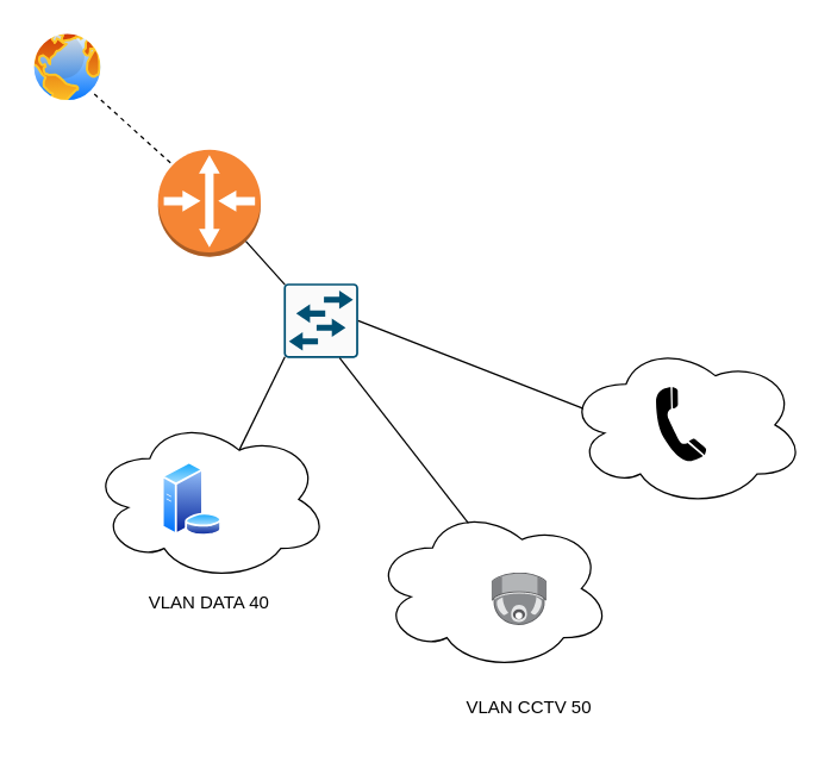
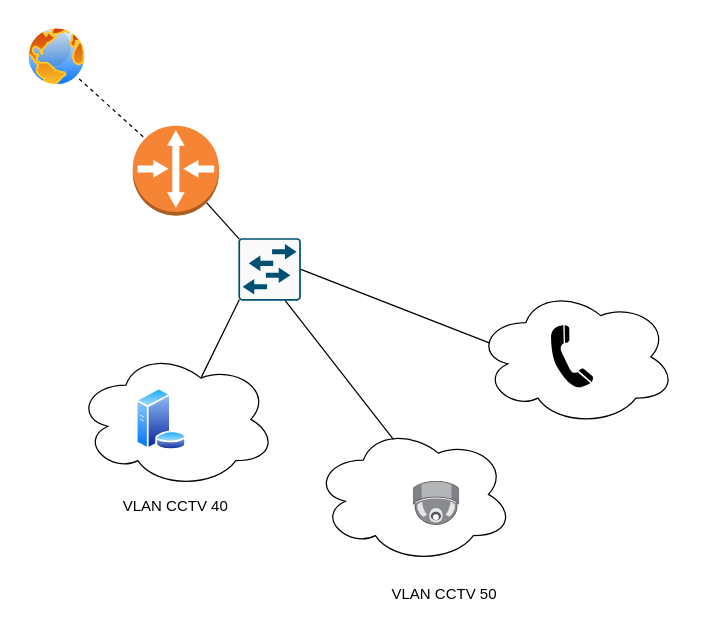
  <mxCell id="0" />
  <mxCell id="1" parent="0" />
  <mxCell id="2" value="" style="ellipse;shape=cloud;whiteSpace=wrap;html=1;movable=1;resizable=1;rotatable=1;deletable=1;editable=1;locked=0;connectable=1;" vertex="1" parent="1"><mxGeometry x="60" y="280" width="160" height="110" as="geometry" /></mxCell>
  <mxCell id="3" value="" style="outlineConnect=0;dashed=0;verticalLabelPosition=bottom;verticalAlign=top;align=center;html=1;shape=mxgraph.aws3.router;fillColor=#F58534;gradientColor=none;" vertex="1" parent="1"><mxGeometry x="105.5" y="100" width="69" height="72" as="geometry" /></mxCell>
  <mxCell id="4" value="" style="sketch=0;points=[[0.015,0.015,0],[0.985,0.015,0],[0.985,0.985,0],[0.015,0.985,0],[0.25,0,0],[0.5,0,0],[0.75,0,0],[1,0.25,0],[1,0.5,0],[1,0.75,0],[0.75,1,0],[0.5,1,0],[0.25,1,0],[0,0.75,0],[0,0.5,0],[0,0.25,0]];verticalLabelPosition=bottom;html=1;verticalAlign=top;aspect=fixed;align=center;pointerEvents=1;shape=mxgraph.cisco19.rect;prIcon=workgroup_switch;fillColor=#FAFAFA;strokeColor=#005073;" vertex="1" parent="1"><mxGeometry x="190" y="190" width="50" height="50" as="geometry" /></mxCell>
  <mxCell id="5" value="&lt;p style=&quot;line-height: 120%;&quot;&gt;&lt;br&gt;&lt;/p&gt;" style="ellipse;shape=cloud;whiteSpace=wrap;html=1;movable=1;resizable=1;rotatable=1;deletable=1;editable=1;locked=0;connectable=1;" vertex="1" parent="1"><mxGeometry x="250" y="340" width="160" height="110" as="geometry" /></mxCell>
  <mxCell id="6" value="" style="ellipse;shape=cloud;whiteSpace=wrap;html=1;movable=1;resizable=1;rotatable=1;deletable=1;editable=1;locked=0;connectable=1;" vertex="1" parent="1"><mxGeometry x="380" y="230" width="160" height="110" as="geometry" /></mxCell>
  <mxCell id="7" value="VLAN CCTV 50" style="text;strokeColor=none;align=center;fillColor=none;html=1;verticalAlign=middle;whiteSpace=wrap;rounded=0;" vertex="1" parent="1"><mxGeometry x="300" y="460" width="110" height="30" as="geometry" /></mxCell>
- <mxCell id="8" value="VLAN DATA 40" style="text;strokeColor=none;align=center;fillColor=none;html=1;verticalAlign=middle;whiteSpace=wrap;rounded=0;" vertex="1" parent="1"><mxGeometry x="85" y="390" width="110" height="30" as="geometry" /></mxCell>
+ <mxCell id="8" value="VLAN CCTV 40" style="text;strokeColor=none;align=center;fillColor=none;html=1;verticalAlign=middle;whiteSpace=wrap;rounded=0;" vertex="1" parent="1"><mxGeometry x="85" y="390" width="110" height="30" as="geometry" /></mxCell>
  <mxCell id="9" value="" style="image;aspect=fixed;perimeter=ellipsePerimeter;html=1;align=center;shadow=0;dashed=0;spacingTop=3;image=img/lib/active_directory/database_server.svg;" vertex="1" parent="1"><mxGeometry x="108" y="310" width="41" height="50" as="geometry" /></mxCell>
  <mxCell id="10" value="" style="image;points=[];aspect=fixed;html=1;align=center;shadow=0;dashed=0;image=img/lib/allied_telesis/security/Surveillance_Camera_Ceiling.svg;" vertex="1" parent="1"><mxGeometry x="330" y="384.6" width="37.2" height="35.4" as="geometry" /></mxCell>
  <mxCell id="11" value="" style="shape=mxgraph.signs.tech.telephone_3;html=1;pointerEvents=1;fillColor=#000000;strokeColor=none;verticalLabelPosition=bottom;verticalAlign=top;align=center;" vertex="1" parent="1"><mxGeometry x="440" y="259.5" width="34" height="51" as="geometry" /></mxCell>
  <mxCell id="12" value="" style="edgeStyle=none;rounded=0;orthogonalLoop=1;jettySize=auto;html=1;exitX=0.015;exitY=0.985;exitDx=0;exitDy=0;exitPerimeter=0;entryX=0.625;entryY=0.2;entryDx=0;entryDy=0;entryPerimeter=0;verticalAlign=middle;horizontal=1;endArrow=none;endFill=0;" edge="1" parent="1" source="4" target="2"><mxGeometry relative="1" as="geometry" /></mxCell>
  <mxCell id="13" value="" style="edgeStyle=none;rounded=0;orthogonalLoop=1;jettySize=auto;html=1;exitX=0.75;exitY=1;exitDx=0;exitDy=0;exitPerimeter=0;entryX=0.4;entryY=0.1;entryDx=0;entryDy=0;entryPerimeter=0;verticalAlign=middle;horizontal=1;endArrow=none;endFill=0;" edge="1" parent="1" source="4" target="5"><mxGeometry relative="1" as="geometry"><mxPoint x="201" y="249" as="sourcePoint" /><mxPoint x="170" y="312" as="targetPoint" /></mxGeometry></mxCell>
  <mxCell id="14" value="" style="edgeStyle=none;rounded=0;orthogonalLoop=1;jettySize=auto;html=1;exitX=1;exitY=0.5;exitDx=0;exitDy=0;exitPerimeter=0;verticalAlign=middle;horizontal=1;endArrow=none;endFill=0;entryX=0.07;entryY=0.4;entryDx=0;entryDy=0;entryPerimeter=0;" edge="1" parent="1" source="4" target="6"><mxGeometry relative="1" as="geometry"><mxPoint x="211" y="259" as="sourcePoint" /><mxPoint x="180" y="322" as="targetPoint" /></mxGeometry></mxCell>
  <mxCell id="15" value="" style="edgeStyle=none;rounded=0;orthogonalLoop=1;jettySize=auto;html=1;exitX=0.855;exitY=0.855;exitDx=0;exitDy=0;exitPerimeter=0;entryX=0.015;entryY=0.015;entryDx=0;entryDy=0;entryPerimeter=0;verticalAlign=middle;horizontal=1;endArrow=none;endFill=0;" edge="1" parent="1" source="3" target="4"><mxGeometry relative="1" as="geometry"><mxPoint x="221" y="269" as="sourcePoint" /><mxPoint x="190" y="332" as="targetPoint" /></mxGeometry></mxCell>
  <mxCell id="16" value="" style="image;aspect=fixed;perimeter=ellipsePerimeter;html=1;align=center;shadow=0;dashed=0;spacingTop=3;image=img/lib/active_directory/internet_globe.svg;" vertex="1" parent="1"><mxGeometry x="20" width="50" height="50" as="geometry" y="20" /></mxCell>
  <mxCell id="17" value="" style="edgeStyle=none;rounded=0;orthogonalLoop=1;jettySize=auto;html=1;exitX=1;exitY=1;exitDx=0;exitDy=0;entryX=0.145;entryY=0.145;entryDx=0;entryDy=0;entryPerimeter=0;verticalAlign=middle;horizontal=1;endArrow=none;endFill=0;dashed=1;" edge="1" parent="1" source="16" target="3"><mxGeometry relative="1" as="geometry"><mxPoint x="250" y="90" as="sourcePoint" /><mxPoint x="277" y="119" as="targetPoint" /></mxGeometry></mxCell>
